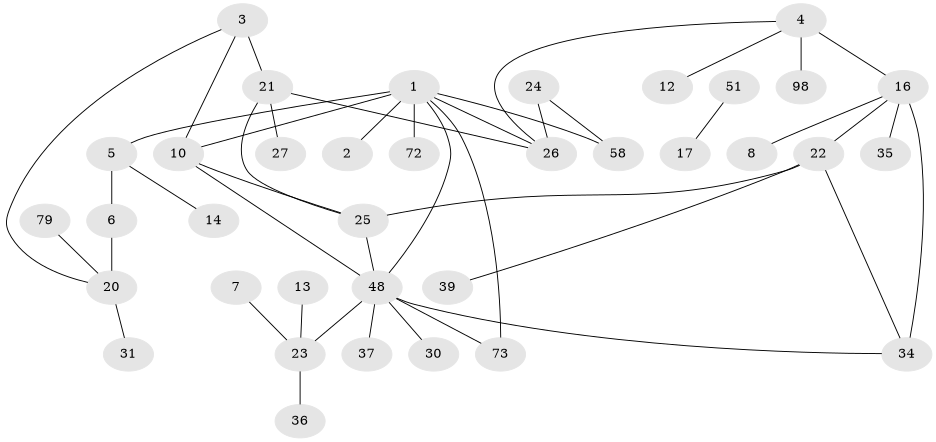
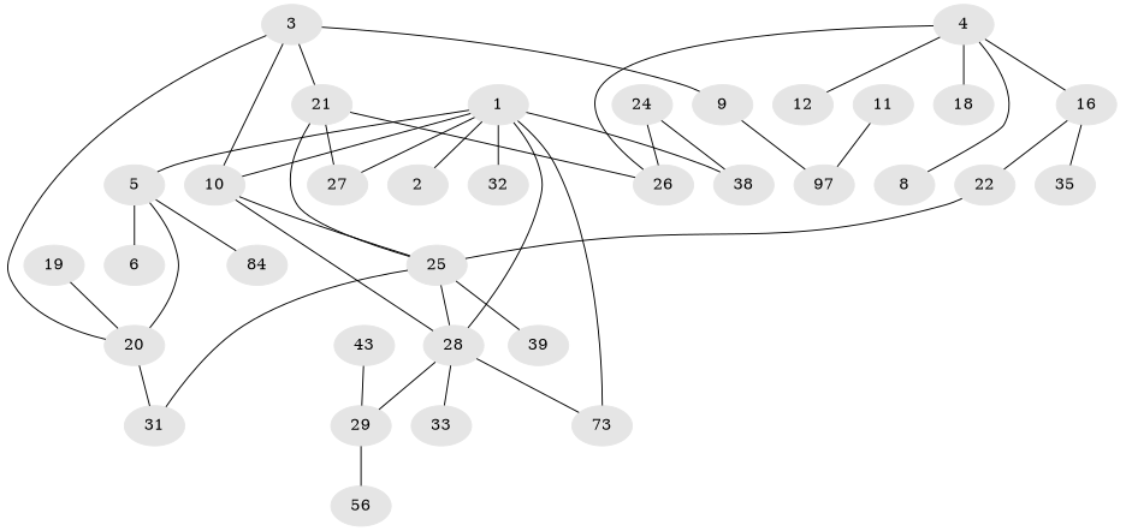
  graph {
    node [color=gray90 style=filled]
    edge [weight=1.0]
    1
    2
    5
    10
    26
-   28 [label=48]
-   32 [label=72]
+   28
+   32
    n8 [label=73]
-   38 [label=58]
+   38
    20
    6
-   14
+   14 [label=84]
    25
-   29 [label=23]
-   34
-   30
-   37
+   29
+   37 [label=33]
    4
    8
    12
    16
-   18 [label=98]
+   18
    3
+   9
    21
-   17
+   17 [label=97]
    31
    27
    22
    35
-   7
-   36
+   36 [label=56]
    39
-   11 [label=51]
-   13
-   19 [label=79]
+   11
+   13 [label=43]
+   19
    24
    1 -- 2
    1 -- 5
    1 -- 10
-   1 -- 26
+   1 -- 27
    1 -- 28
    1 -- 32
    1 -- n8
    1 -- 38
-   6 -- 20
+   5 -- 20
    5 -- 6
    5 -- 14
    10 -- 28
    10 -- 25
    28 -- n8
    28 -- 29
-   28 -- 34
-   28 -- 30
    28 -- 37
    20 -- 31
    25 -- 28
-   22 -- 39
+   25 -- 31
+   25 -- 39
    29 -- 36
    4 -- 26
-   16 -- 8
+   4 -- 8
    4 -- 12
    4 -- 16
    4 -- 18
-   16 -- 34 [weight=2.0]
    16 -- 22
    16 -- 35
    3 -- 10
    3 -- 20
+   3 -- 9
    3 -- 21
+   9 -- 17
    21 -- 26
    21 -- 25
    21 -- 27
    22 -- 25
-   22 -- 34
-   7 -- 29
    11 -- 17
    13 -- 29
    19 -- 20
    24 -- 26
    24 -- 38
  }
